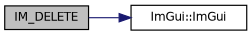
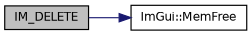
  digraph {
    rankdir=LR
    node [color=black fontname=Helvetica fontsize=10 shape=record style=filled]
    n1 [fillcolor=grey75 fontcolor=black height=0.2 label=IM_DELETE width=0.4]
-   n2 [fillcolor=white height=0.2 label="ImGui::ImGui" width=0.4]
+   n2 [fillcolor=white height=0.2 label="ImGui::MemFree" width=0.4]
    n1 -> n2 [color=midnightblue fontname=Helvetica fontsize=10 labelfontname=Helvetica labelfontsize=10 style=solid]
  }
